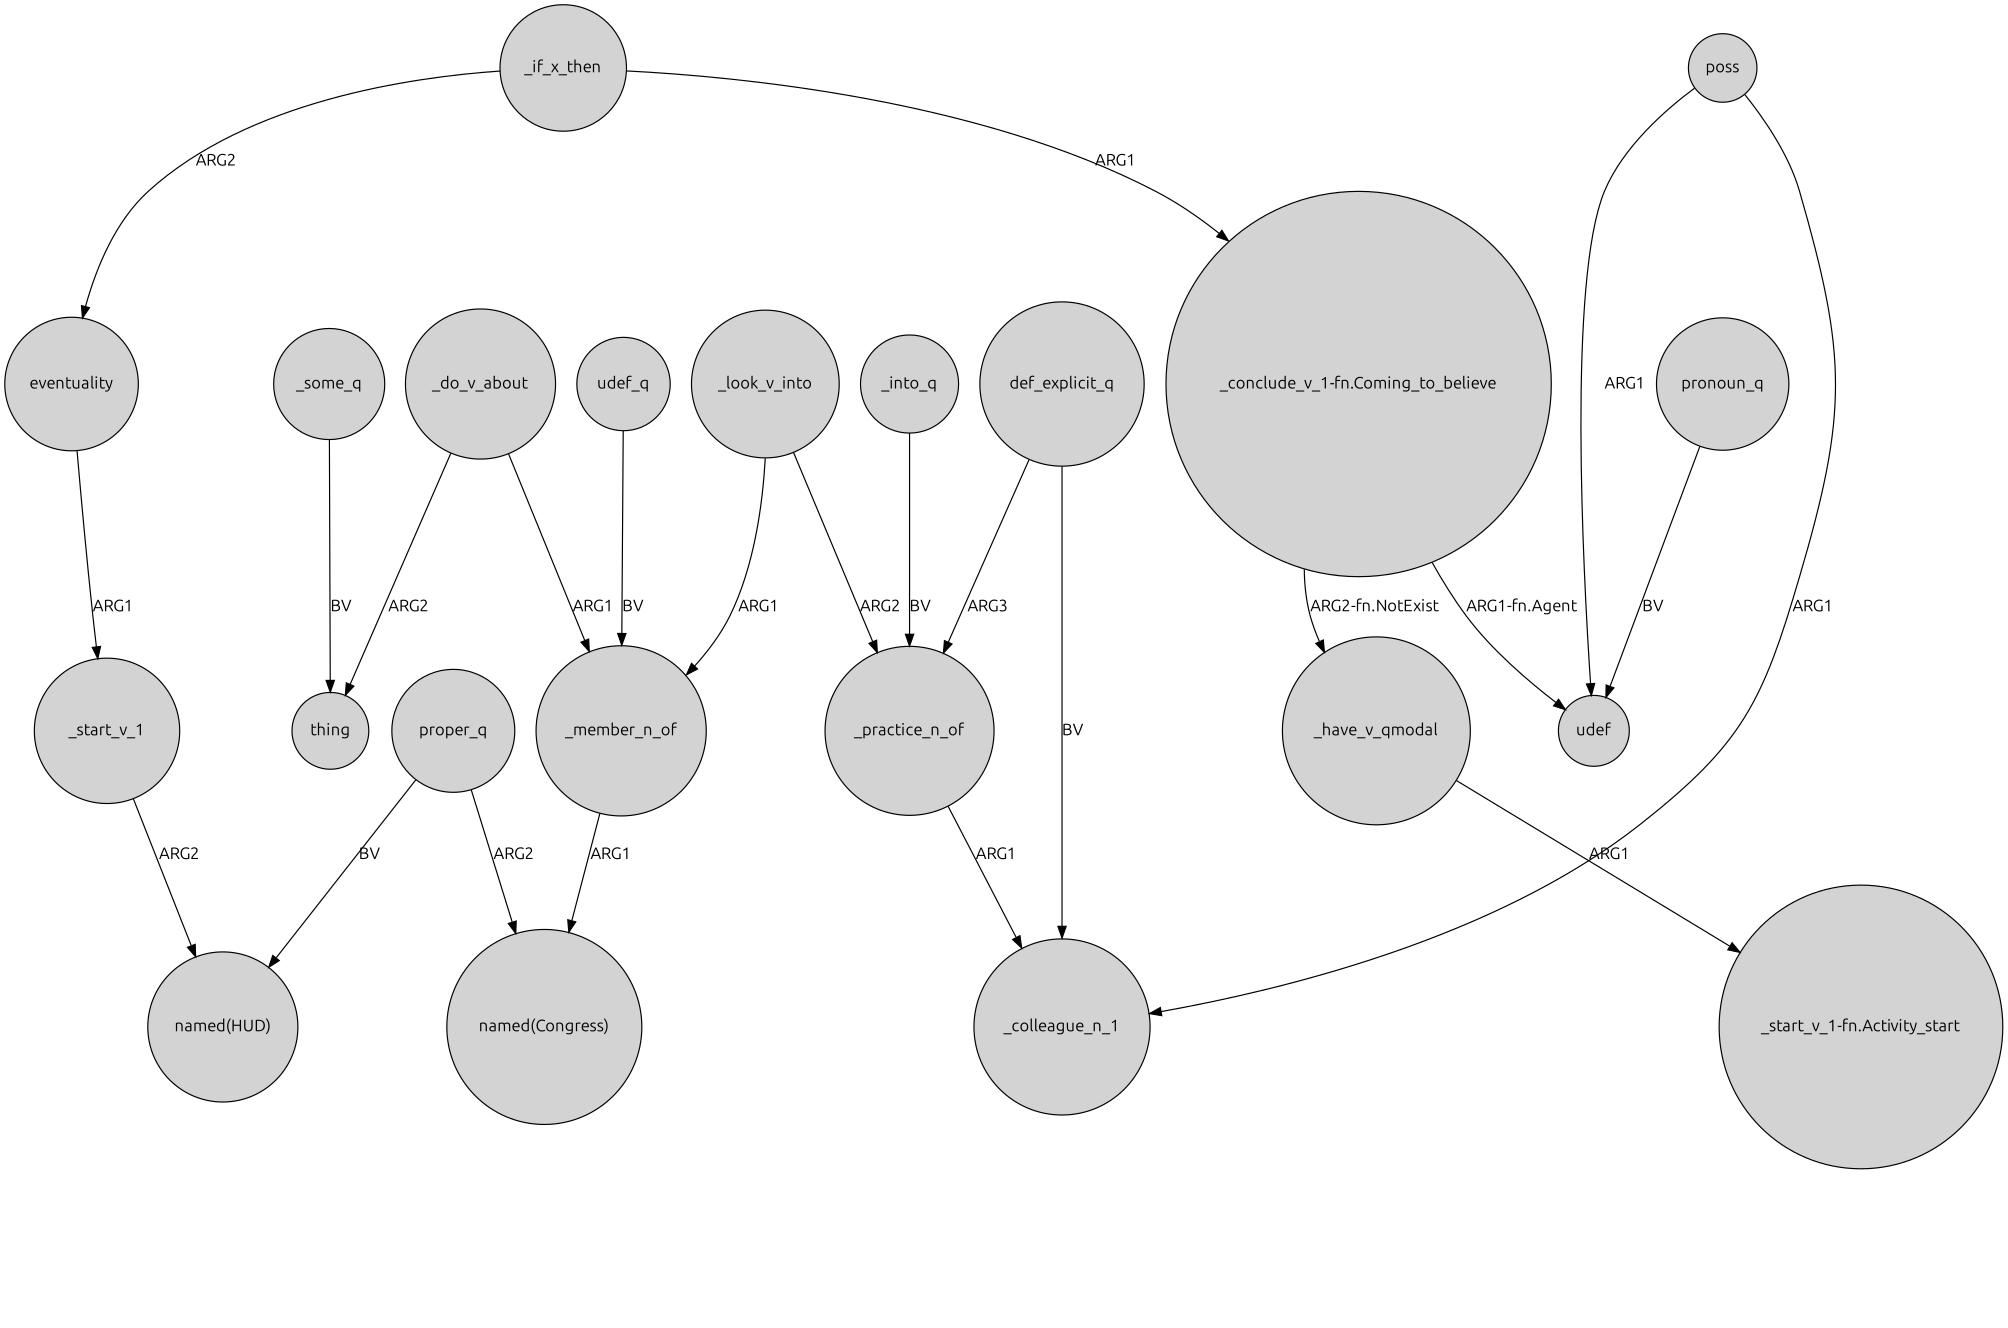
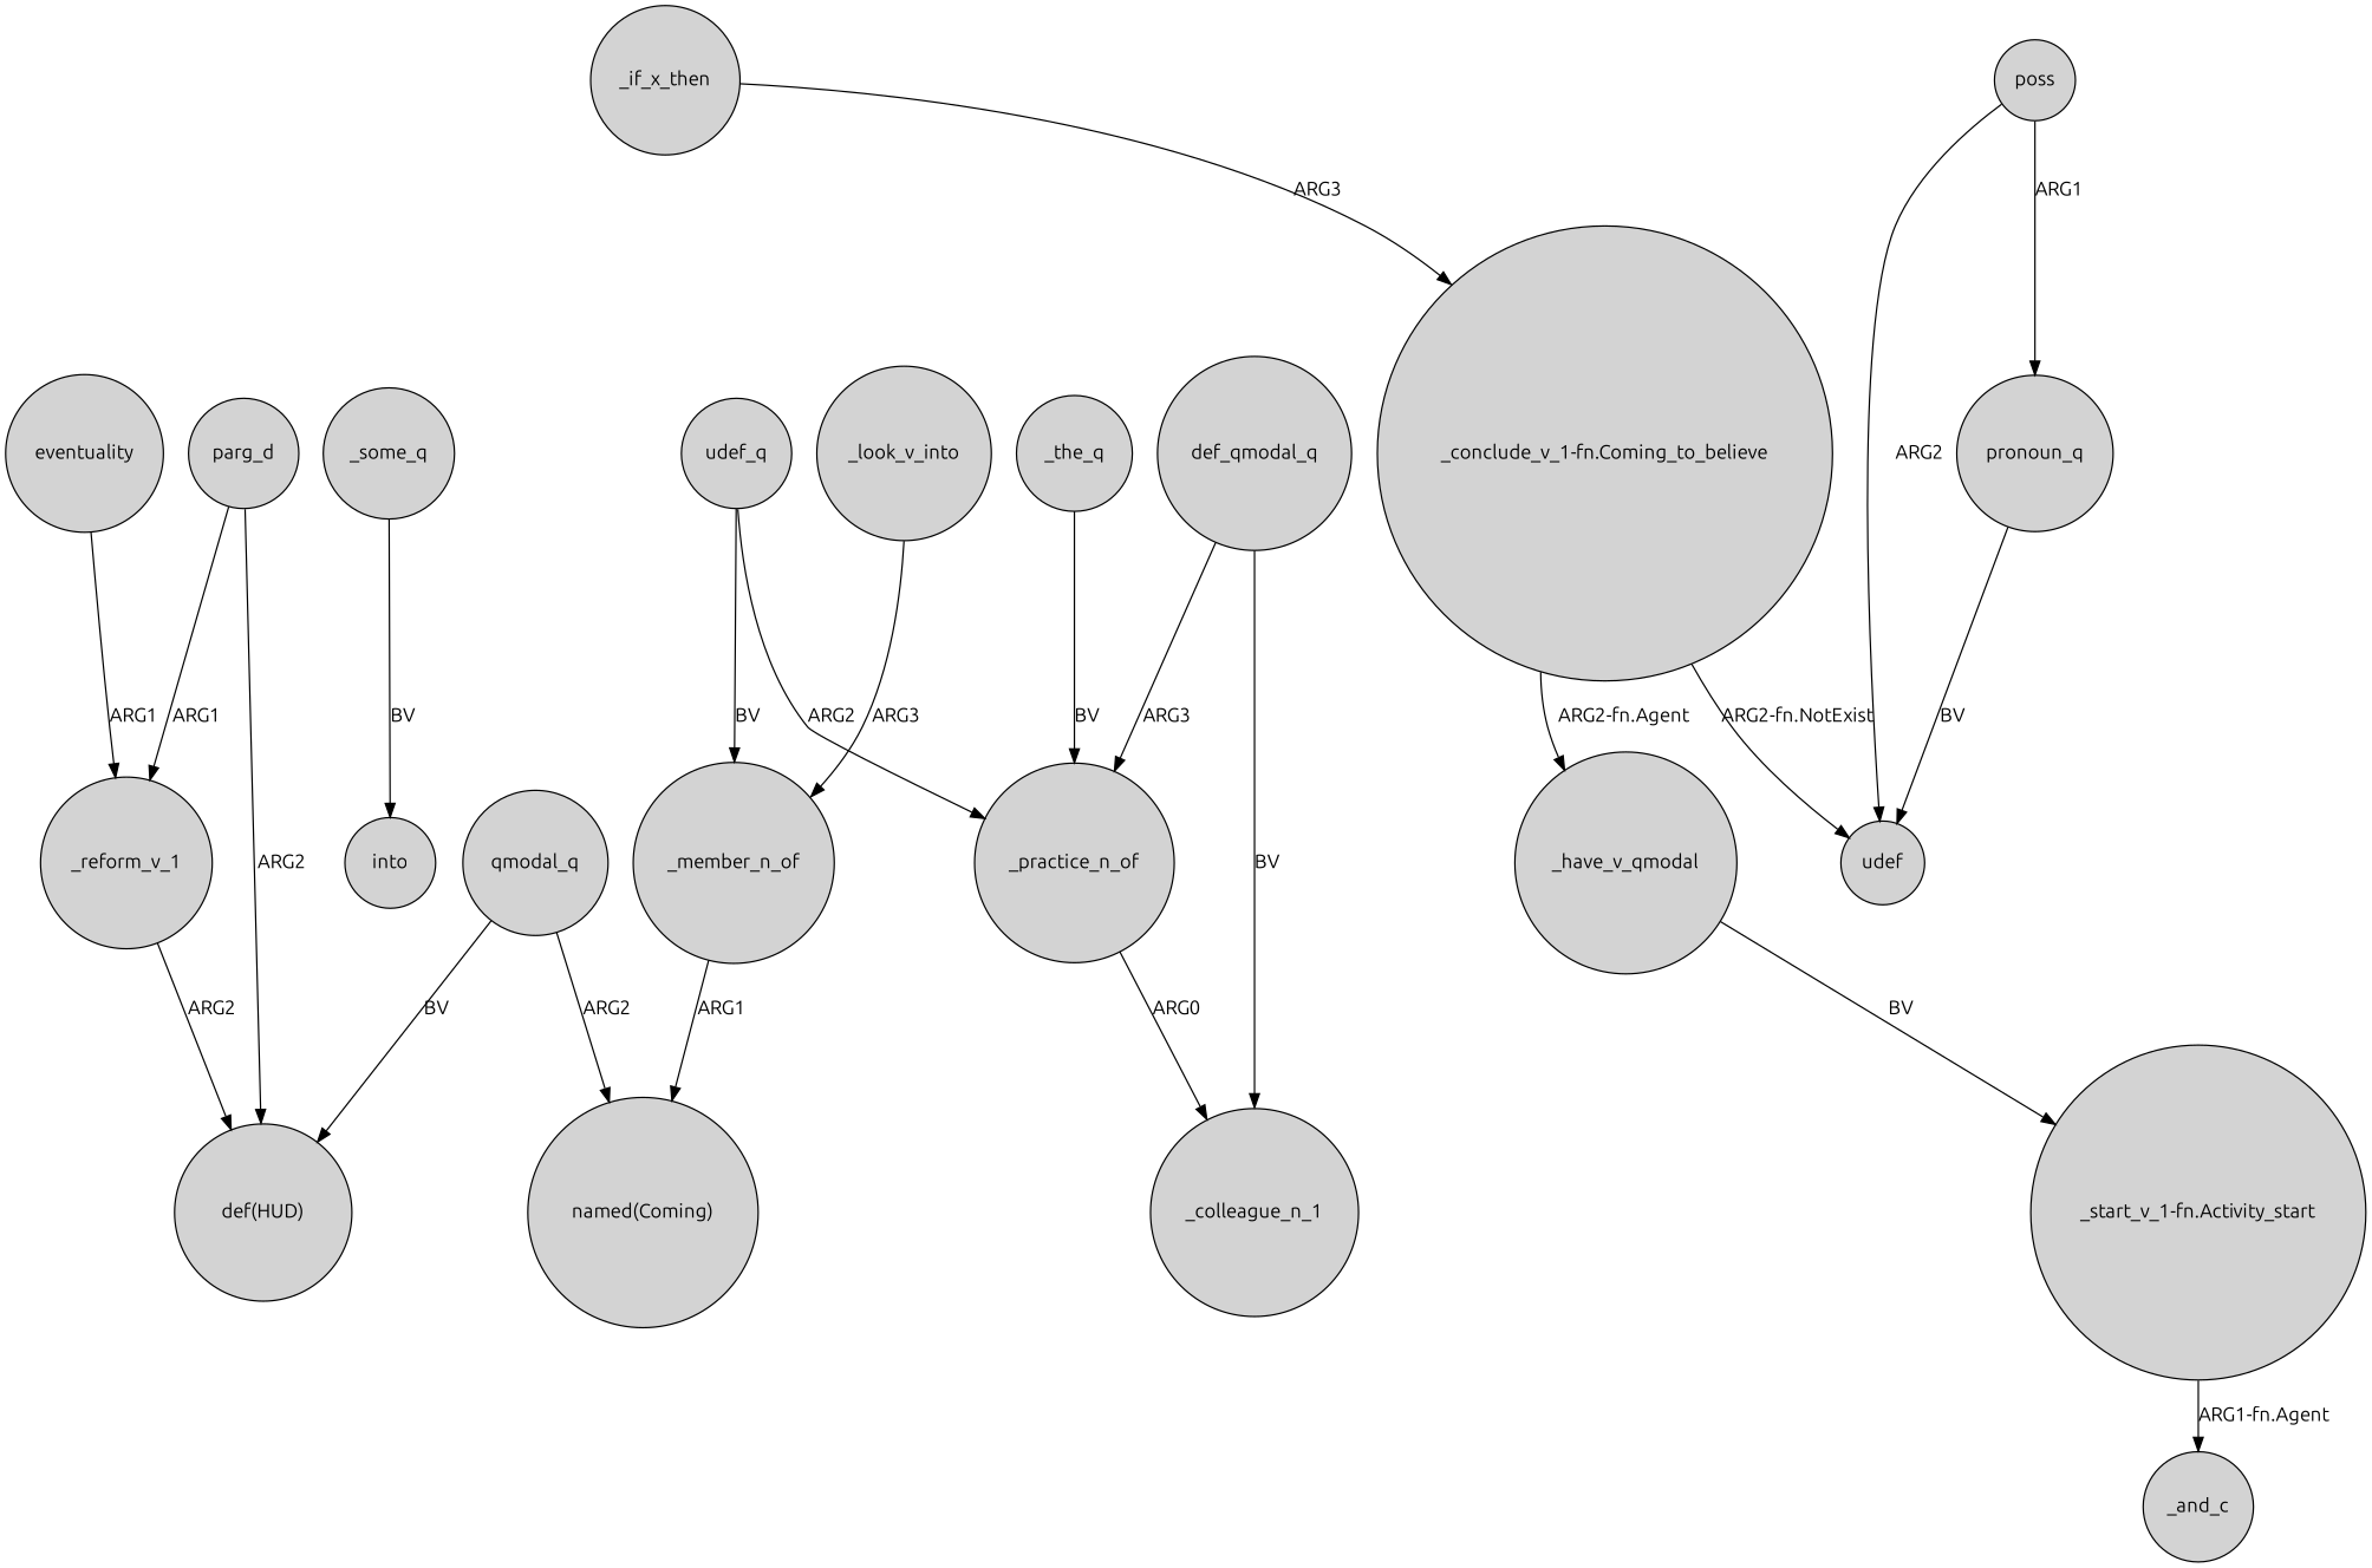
  digraph {
    fontname=Ubuntu
    node [fontname=Ubuntu shape=circle style=filled]
    edge [fontname=Ubuntu]
-   _reform_v_1 [label=_start_v_1]
-   "named(HUD)"
+   parg_d
+   _reform_v_1
+   "named(HUD)" [label="def(HUD)"]
    n4 [label=udef]
    "_conclude_v_1-fn.Coming_to_believe"
    _have_v_qmodal
    "_start_v_1-fn.Activity_start"
    _practice_n_of
    _colleague_n_1
    poss
-   proper_q
-   "named(Congress)"
+   proper_q [label=qmodal_q]
+   "named(Congress)" [label="named(Coming)"]
    _some_q
-   thing
-   _do_v_about
+   thing [label=into]
+   _and_c
    _member_n_of
    _look_v_into
    pronoun_q
    eventuality
    _if_x_then
    udef_q
-   _the_q [label=_into_q]
-   def_explicit_q
+   _the_q
+   def_explicit_q [label=def_qmodal_q]
+   parg_d -> _reform_v_1 [label=ARG1]
+   parg_d -> "named(HUD)" [label=ARG2]
    _reform_v_1 -> "named(HUD)" [label=ARG2]
-   "_conclude_v_1-fn.Coming_to_believe" -> n4 [label="ARG1-fn.Agent"]
-   "_conclude_v_1-fn.Coming_to_believe" -> _have_v_qmodal [label="ARG2-fn.NotExist"]
-   _have_v_qmodal -> "_start_v_1-fn.Activity_start" [label=ARG1]
-   _practice_n_of -> _colleague_n_1 [label=ARG1]
-   poss -> n4 [label=ARG1]
-   poss -> _colleague_n_1 [label=ARG1]
+   "_conclude_v_1-fn.Coming_to_believe" -> n4 [label="ARG2-fn.NotExist"]
+   "_conclude_v_1-fn.Coming_to_believe" -> _have_v_qmodal [label="ARG2-fn.Agent"]
+   _have_v_qmodal -> "_start_v_1-fn.Activity_start" [label=BV]
+   "_start_v_1-fn.Activity_start" -> _and_c [label="ARG1-fn.Agent"]
+   _practice_n_of -> _colleague_n_1 [label=ARG0]
+   poss -> n4 [label=ARG2]
+   poss -> pronoun_q [label=ARG1]
    proper_q -> "named(HUD)" [label=BV]
    proper_q -> "named(Congress)" [label=ARG2]
    _some_q -> thing [label=BV]
-   _do_v_about -> thing [label=ARG2]
-   _do_v_about -> _member_n_of [label=ARG1]
    _member_n_of -> "named(Congress)" [label=ARG1]
-   _look_v_into -> _practice_n_of [label=ARG2]
-   _look_v_into -> _member_n_of [label=ARG1]
+   udef_q -> _practice_n_of [label=ARG2]
+   _look_v_into -> _member_n_of [label=ARG3]
    pronoun_q -> n4 [label=BV]
    eventuality -> _reform_v_1 [label=ARG1]
-   _if_x_then -> "_conclude_v_1-fn.Coming_to_believe" [label=ARG1]
-   _if_x_then -> eventuality [label=ARG2]
+   _if_x_then -> "_conclude_v_1-fn.Coming_to_believe" [label=ARG3]
    udef_q -> _member_n_of [label=BV]
    _the_q -> _practice_n_of [label=BV]
    def_explicit_q -> _practice_n_of [label=ARG3]
    def_explicit_q -> _colleague_n_1 [label=BV]
  }
